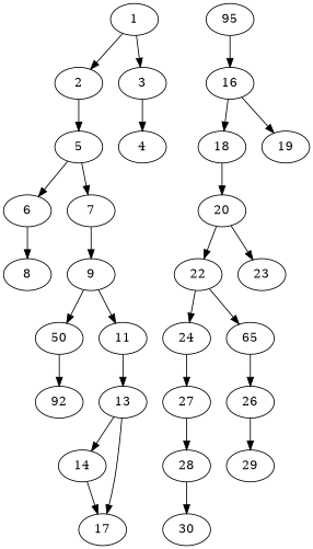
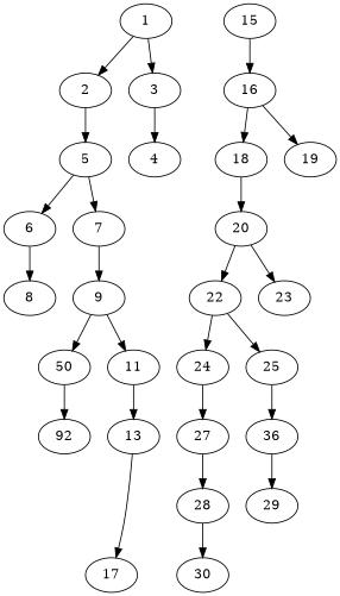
  digraph {
    node [alpha=0.18]
    1 [alpha=0.02 expect_size=48762880]
    2 [alpha=0.09 expect_size=44554240]
    3 [alpha=0.05 expect_size=33668096]
    5 [alpha=0.17 expect_size=22866944]
    4 [alpha=0.02 expect_size=14563328]
    6 [alpha=0.07 expect_size=36872192]
    7 [alpha=0.06 expect_size=33176576]
    8 [alpha=0.17 expect_size=20919296]
    9 [alpha=0.10 expect_size=51659776]
    n10 [alpha=0.09 expect_size=44756992 label=50]
    11 [expect_size=21804032]
    n12 [expect_size=26735616 label=92]
    13 [expect_size=47326208]
-   14 [alpha=0.03 expect_size=11577344]
    17 [alpha=0.07 expect_size=26656768]
-   15 [alpha=0.14 expect_size=16335872 label=95]
+   15 [alpha=0.14 expect_size=16335872]
    16 [alpha=0.15 expect_size=9126912]
    18 [alpha=0.16 expect_size=40715264]
    19 [alpha=0.17 expect_size=33587200]
    20 [alpha=0.15 expect_size=10329088]
    22 [alpha=0.04 expect_size=24788992]
    23 [alpha=0.09 expect_size=20091904]
    24 [expect_size=14958592]
-   25 [alpha=0.14 expect_size=21960704 label=65]
+   25 [alpha=0.14 expect_size=21960704]
    27 [alpha=0.06 expect_size=44587008]
-   26 [alpha=0.04 expect_size=8240128]
+   26 [alpha=0.04 expect_size=8240128 label=36]
    28 [alpha=0.14 expect_size=13138944]
    29 [alpha=0.02 expect_size=49886208]
    30 [alpha=0.07 expect_size=42042368]
    1 -> 2
    1 -> 3
    2 -> 5
    3 -> 4
    5 -> 6
    5 -> 7
    6 -> 8
    7 -> 9
    9 -> n10
    9 -> 11
    n10 -> n12
    11 -> 13
-   13 -> 14
    13 -> 17
-   14 -> 17
    15 -> 16
    16 -> 18
    16 -> 19
    18 -> 20
    20 -> 22
    20 -> 23
    22 -> 24
    22 -> 25
    24 -> 27
    25 -> 26
    27 -> 28
    26 -> 29
    28 -> 30
  }
